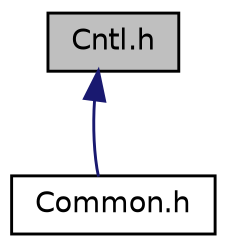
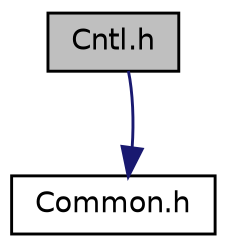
  digraph {
    node [color=black fontname=Helvetica fontsize=10 shape=record style=filled]
    n1 [fillcolor=grey75 fontcolor=black height=0.2 label="Cntl.h" width=0.4]
    n2 [fillcolor=white height=0.2 label="Common.h" width=0.4]
-   n1 -> n2 [color=midnightblue dir=back fontname=Helvetica fontsize=10 labelfontname=Helvetica labelfontsize=10 style=solid]
+   n2 -> n1 [color=midnightblue dir=back fontname=Helvetica fontsize=10 labelfontname=Helvetica labelfontsize=10 style=solid]
  }
